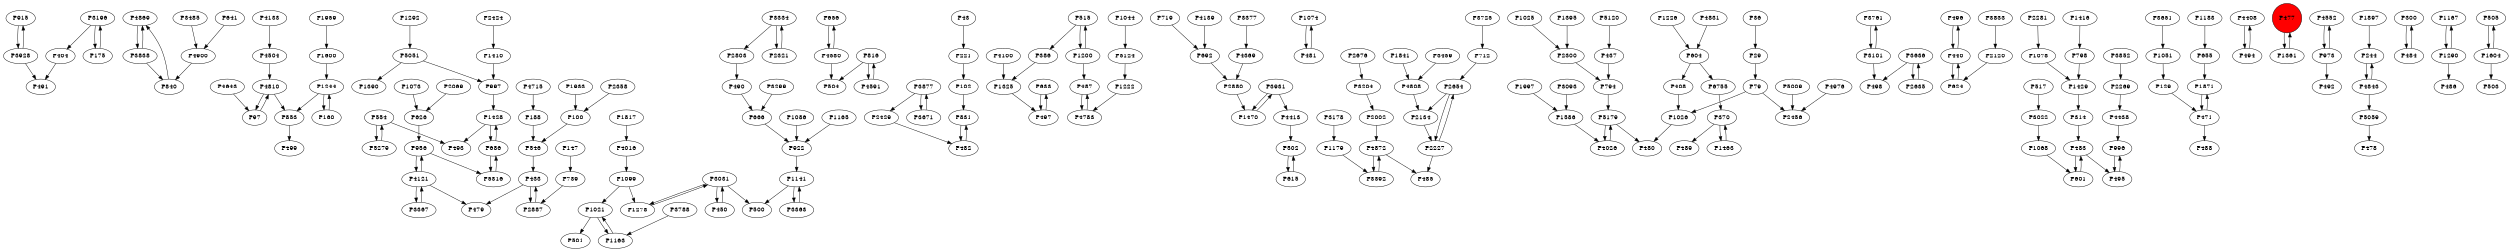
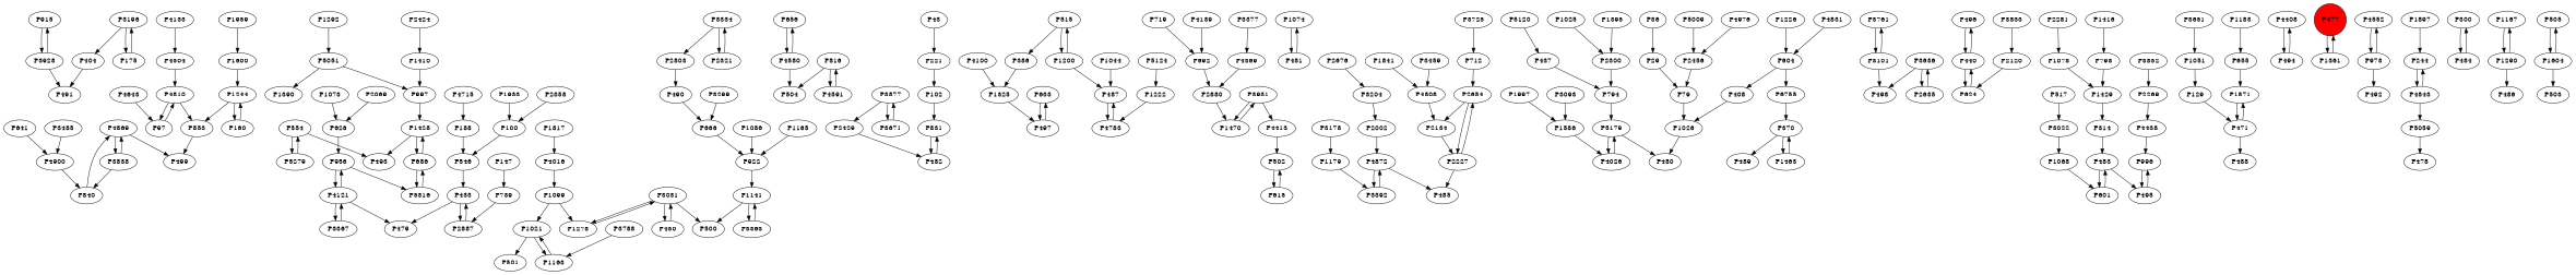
  digraph {
    P915
    P3928
    P491
    P4869
    P3838
    P499
    P840
    P1428
    P493
    P686
    P5316
    P3031
    P1278
    P450
    P500
    P656
    P4580
    P504
    P2803
    P490
    P666
    P922
    P4016
    P1099
    P1021
    P1163
    P501
    P4643
    P97
    P4810
    P853
    P831
    P482
    P633
    P497
    P502
    P615
    P1074
    P481
    P2654
    P2227
    P2134
    P485
    P794
    P5179
    P4026
    P480
    P188
    P546
    P433
    P2887
    P479
    P1179
    P3392
    P4872
    P221
    P102
    P816
    P4591
    P626
    P956
    P4121
    n63 [label=P3367]
    P3761
    P3101
    P498
    P1586
    P496
    P440
    P624
    P2269
    P4438
    P996
    P495
    P3196
    P404
    P175
    P1086
    P1141
    P3363
    P604
    P408
    P6755
    P1026
    P370
    P655
    P1871
    P471
    P488
    P1325
    P147
    P739
    P3833
    P2120
    P36
    P29
    P79
    P554
    P5279
    P483
    P601
    P3299
    P2300
    P5051
    P997
    P1390
    P4408
    P494
    P129
    P4808
    P43
    P1226
    P719
    P692
    P2880
    P1470
    P477 [fillcolor=red shape=circle style=filled]
    P1361
    P2002
    P4133
    P4504
    P712
    P4139
    P4552
    P973
    P492
    P3377
    P4369
    P5124
    P1222
    P4783
    P487
    P1841
    P437
    P3788
    P5009
    P2456
    P1959
    P1600
    P1244
    P160
    P1933
    P100
    P4976
    P3877
    P2429
    P3671
    P2281
    P1078
    P1429
    P314
    P4831
    P1292
    P1183
    P3334
    P2321
    P2358
    P3931
    P4413
    P1068
    P3636
    P2635
    P3852
    P3204
    P244
    P4843
    P5059
    P478
    P2069
    P300
    P484
    P1165
    P1416
    P798
    P3093
    P1200
    P515
    P386
    P1410
    P4900
    P1025
    P1167
    P1290
    P486
    P3725
    P1073
    P2424
    P489
    P1463
    P2676
    P1817
    P3022
    P5120
    P1897
    P517
    P1044
    P3178
    P505
    P1604
    P503
    P4715
    n202 [label=P3651]
    P1051
    P3485
    P641
    P1997
    P3459
    P4100
    P1395
    P915 -> P3928
    P3928 -> P915
    P3928 -> P491
    P4869 -> P3838
+   P4869 -> P499
    P3838 -> P4869
    P3838 -> P840
    P840 -> P4869
    P1428 -> P493
    P1428 -> P686
    P686 -> P1428
    P686 -> P5316
    P5316 -> P686
    P3031 -> P1278
    P3031 -> P450
    P3031 -> P500
    P1278 -> P3031
    P450 -> P3031
    P656 -> P4580
    P4580 -> P656
    P4580 -> P504
    P2803 -> P490
    P490 -> P666
    P666 -> P922
    P922 -> P1141
    P4016 -> P1099
    P1099 -> P1278
    P1099 -> P1021
    P1021 -> P1163
    P1021 -> P501
    P1163 -> P1021
    P4643 -> P97
    P97 -> P4810
    P4810 -> P97
    P4810 -> P853
    P853 -> P499
    P831 -> P482
    P482 -> P831
    P633 -> P497
    P497 -> P633
    P502 -> P615
    P615 -> P502
    P1074 -> P481
    P481 -> P1074
    P2654 -> P2227
    P2654 -> P2134
    P2227 -> P2654
    P2227 -> P485
    P2134 -> P2227
    P794 -> P5179
    P5179 -> P4026
    P5179 -> P480
    P4026 -> P5179
    P188 -> P546
    P546 -> P433
    P433 -> P2887
    P433 -> P479
    P2887 -> P433
    P1179 -> P3392
    P3392 -> P4872
    P4872 -> P485
    P4872 -> P3392
    P221 -> P102
    P102 -> P831
    P816 -> P504
    P816 -> P4591
    P4591 -> P816
    P626 -> P956
    P956 -> P5316
    P956 -> P4121
    P4121 -> P479
    P4121 -> P956
    P4121 -> n63
    n63 -> P4121
    P3761 -> P3101
    P3101 -> P3761
    P3101 -> P498
    P1586 -> P4026
    P496 -> P440
    P440 -> P496
    P440 -> P624
    P624 -> P440
    P2269 -> P4438
    P4438 -> P996
    P996 -> P495
    P495 -> P996
    P3196 -> P404
    P3196 -> P175
    P404 -> P491
    P175 -> P3196
    P1086 -> P922
    P1141 -> P500
    P1141 -> P3363
    P3363 -> P1141
    P604 -> P408
    P604 -> P6755
    P408 -> P1026
    P6755 -> P370
    P1026 -> P480
    P370 -> P489
    P370 -> P1463
    P655 -> P1871
    P1871 -> P471
    P471 -> P1871
    P471 -> P488
    P1325 -> P497
    P147 -> P739
    P739 -> P2887
    P3833 -> P2120
    P2120 -> P624
    P36 -> P29
    P29 -> P79
    P79 -> P1026
    P554 -> P493
    P554 -> P5279
    P5279 -> P554
    P483 -> P495
    P483 -> P601
    P601 -> P483
    P3299 -> P666
    P2300 -> P794
    P5051 -> P997
    P5051 -> P1390
    P997 -> P1428
    P4408 -> P494
    P494 -> P4408
    P129 -> P471
    P4808 -> P2134
    P43 -> P221
    P1226 -> P604
    P719 -> P692
    P692 -> P2880
    P2880 -> P1470
    P1470 -> P3931
    P477 -> P1361
    P1361 -> P477
    P2002 -> P4872
    P4133 -> P4504
    P4504 -> P4810
    P712 -> P2654
    P4139 -> P692
    P4552 -> P973
    P973 -> P4552
    P973 -> P492
    P3377 -> P4369
    P4369 -> P2880
    P5124 -> P1222
    P1222 -> P4783
    P4783 -> P487
    P487 -> P4783
    P1841 -> P4808
    P437 -> P794
    P3788 -> P1163
    P5009 -> P2456
-   P79 -> P2456
+   P2456 -> P79
    P1959 -> P1600
    P1600 -> P1244
    P1244 -> P853
    P1244 -> P160
    P160 -> P1244
    P1933 -> P100
    P100 -> P546
    P4976 -> P2456
    P3877 -> P2429
    P3877 -> P3671
    P2429 -> P482
    P3671 -> P3877
    P2281 -> P1078
    P1078 -> P1429
    P1429 -> P314
    P314 -> P483
    P4831 -> P604
    P1292 -> P5051
    P1183 -> P655
    P3334 -> P2803
    P3334 -> P2321
    P2321 -> P3334
    P2358 -> P100
    P3931 -> P1470
    P3931 -> P4413
    P4413 -> P502
    P1068 -> P601
    P3636 -> P498
    P3636 -> P2635
    P2635 -> P3636
    P3852 -> P2269
    P3204 -> P2002
    P244 -> P4843
    P4843 -> P244
    P4843 -> P5059
    P5059 -> P478
    P2069 -> P626
    P300 -> P484
    P484 -> P300
    P1165 -> P922
    P1416 -> P798
    P798 -> P1429
    P3093 -> P1586
    P1200 -> P487
    P1200 -> P515
    P515 -> P1200
    P515 -> P386
    P386 -> P1325
    P1410 -> P997
    P4900 -> P840
    P1025 -> P2300
    P1167 -> P1290
    P1290 -> P1167
    P1290 -> P486
    P3725 -> P712
    P1073 -> P626
    P2424 -> P1410
    P1463 -> P370
    P2676 -> P3204
    P1817 -> P4016
    P3022 -> P1068
    P5120 -> P437
    P1897 -> P244
    P517 -> P3022
-   P1044 -> P5124
+   P1044 -> P487
    P3178 -> P1179
    P505 -> P1604
    P1604 -> P505
    P1604 -> P503
    P4715 -> P188
    n202 -> P1051
    P1051 -> P129
    P3485 -> P4900
    P641 -> P4900
    P1997 -> P1586
    P3459 -> P4808
    P4100 -> P1325
    P1395 -> P2300
  }
